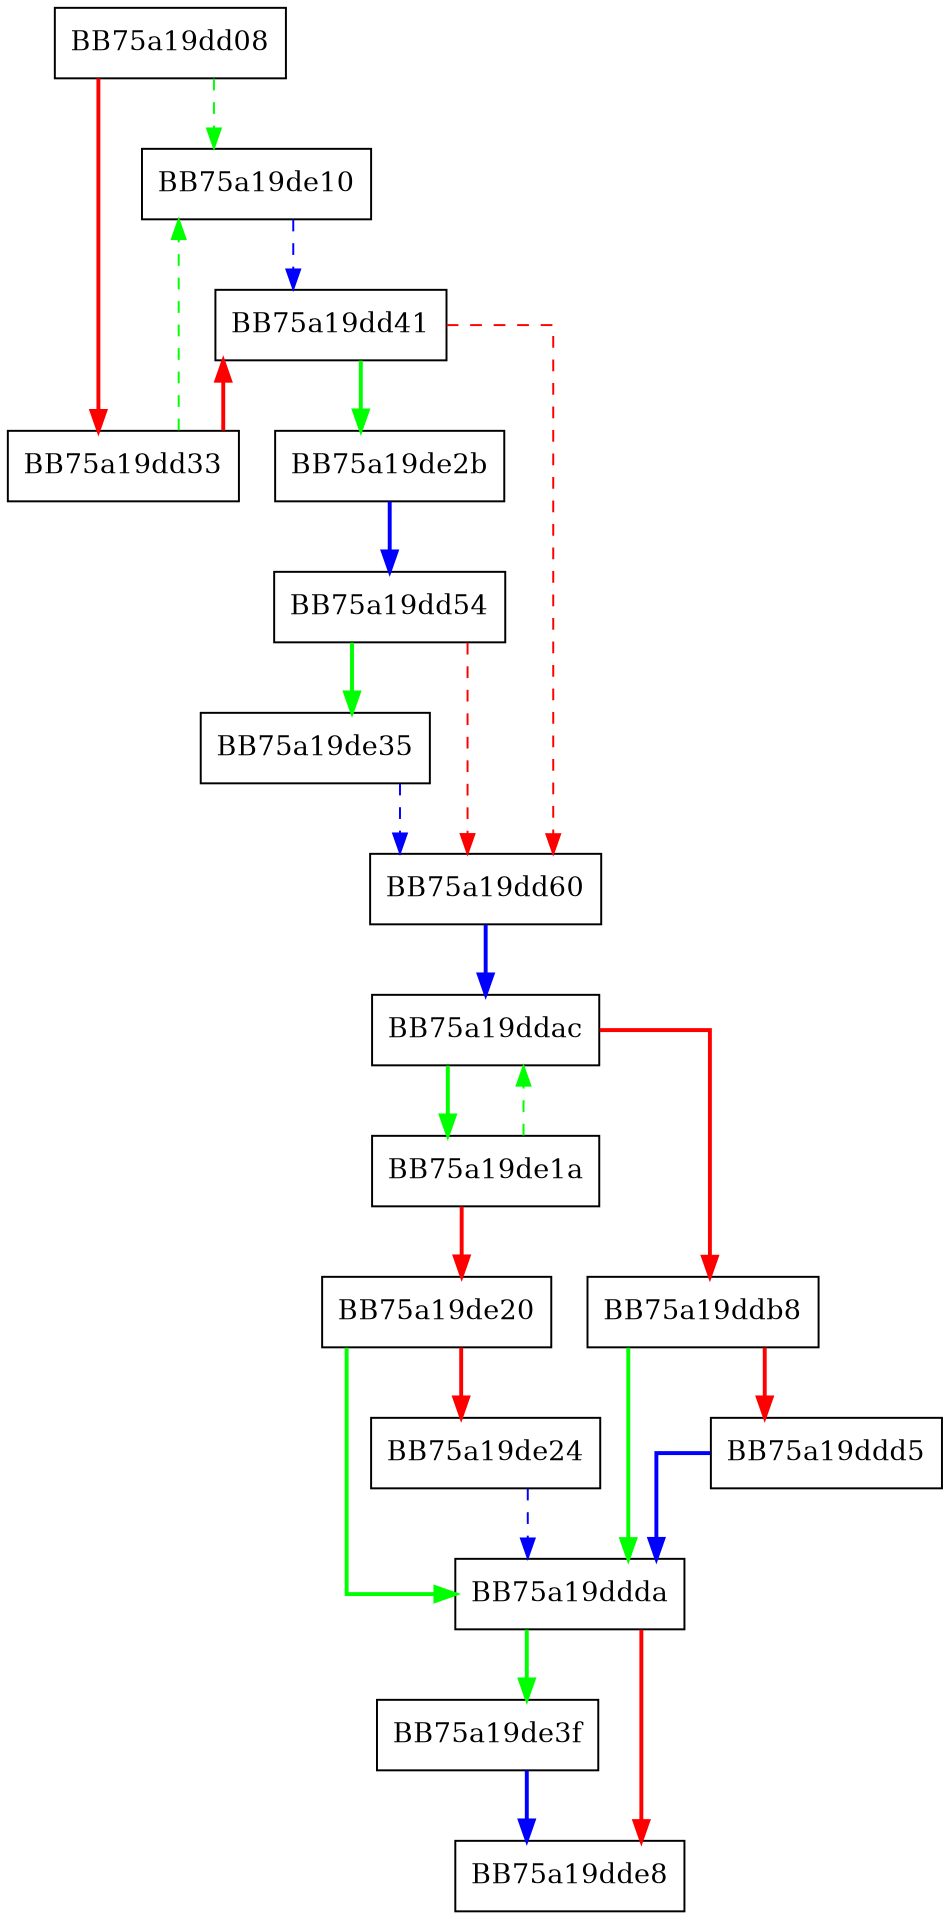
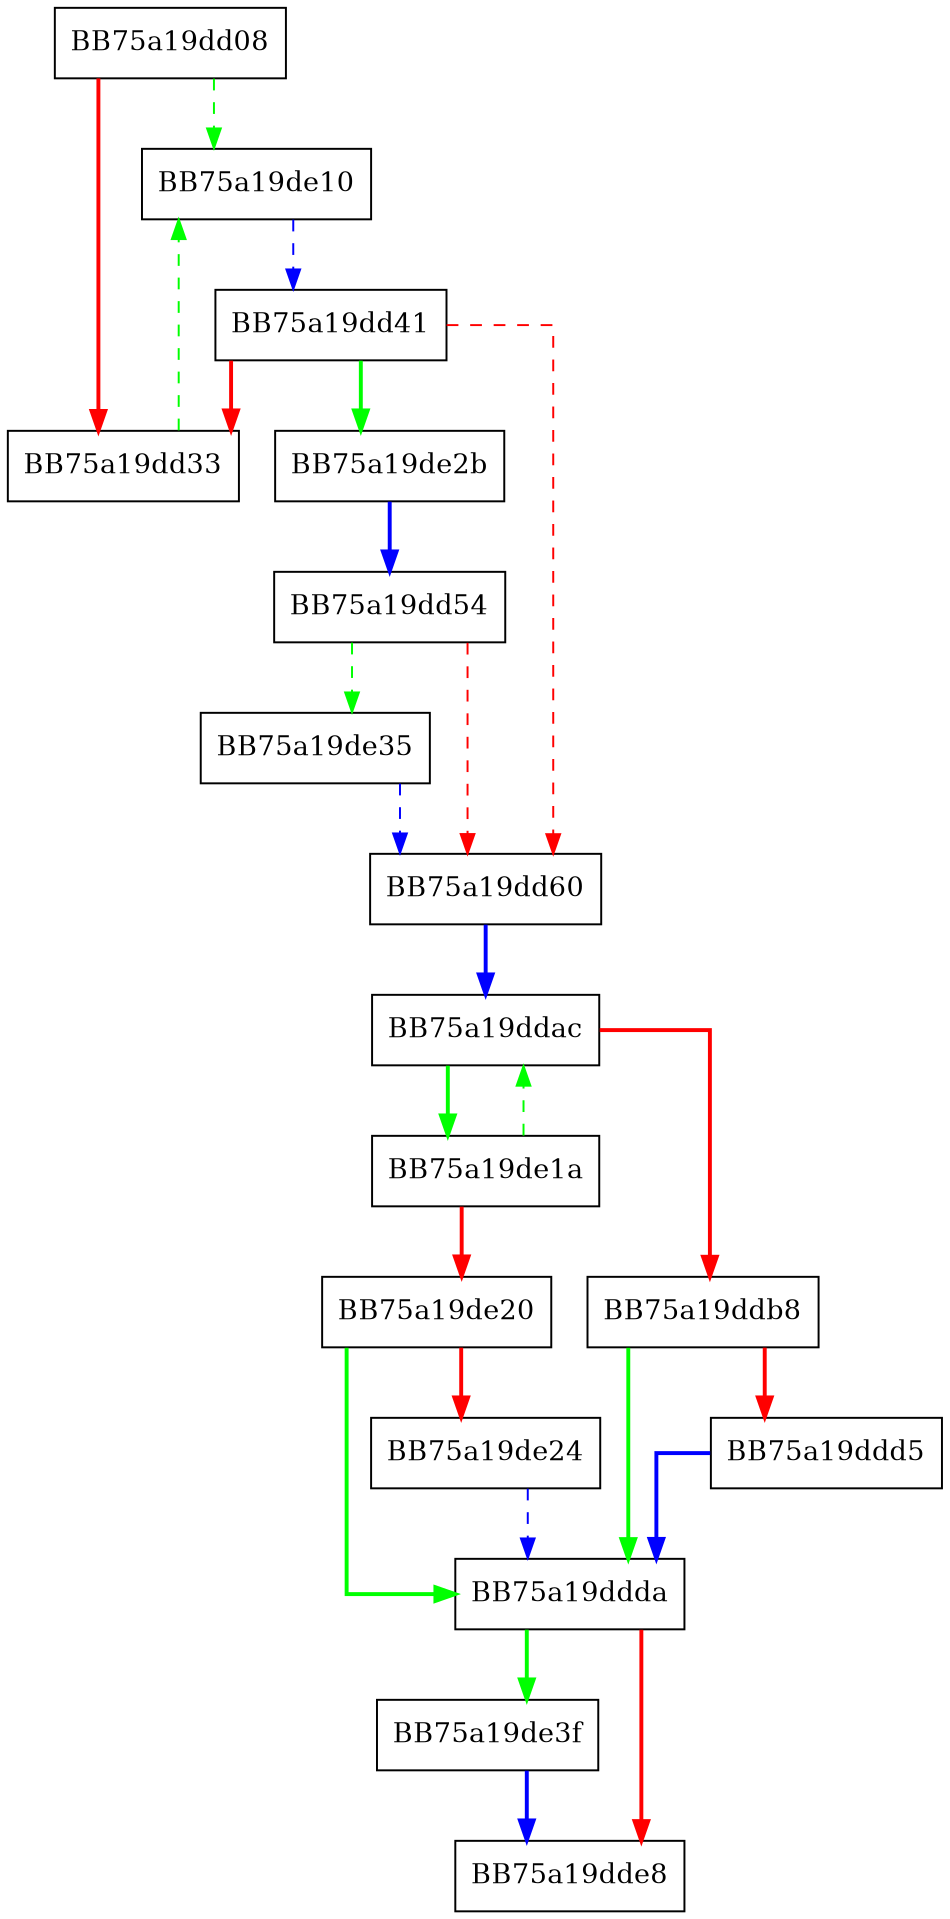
  digraph {
    splines=ortho
    node [shape=box]
    edge [color=green style=bold]
    BB75a19dd08
    BB75a19de10
    BB75a19dd33
    BB75a19dd41
    BB75a19de2b
    BB75a19dd60
    BB75a19dd54
    BB75a19de35
    BB75a19ddac
    BB75a19de1a
    BB75a19ddb8
    BB75a19de20
    BB75a19ddda
    BB75a19ddd5
    BB75a19de24
    BB75a19de3f
    BB75a19dde8
    BB75a19dd08 -> BB75a19de10 [style=dashed]
    BB75a19dd08 -> BB75a19dd33 [color=red]
    BB75a19de10 -> BB75a19dd41 [color=blue style=dashed]
    BB75a19dd33 -> BB75a19de10 [style=dashed]
-   BB75a19dd33 -> BB75a19dd41 [color=red]
+   BB75a19dd41 -> BB75a19dd33 [color=red]
    BB75a19dd41 -> BB75a19de2b
    BB75a19dd41 -> BB75a19dd60 [color=red style=dashed]
    BB75a19de2b -> BB75a19dd54 [color=blue]
    BB75a19dd60 -> BB75a19ddac [color=blue]
    BB75a19dd54 -> BB75a19dd60 [color=red style=dashed]
-   BB75a19dd54 -> BB75a19de35
+   BB75a19dd54 -> BB75a19de35 [style=dashed]
    BB75a19de35 -> BB75a19dd60 [color=blue style=dashed]
    BB75a19ddac -> BB75a19de1a
    BB75a19ddac -> BB75a19ddb8 [color=red]
    BB75a19de1a -> BB75a19ddac [style=dashed]
    BB75a19de1a -> BB75a19de20 [color=red]
    BB75a19ddb8 -> BB75a19ddda
    BB75a19ddb8 -> BB75a19ddd5 [color=red]
    BB75a19de20 -> BB75a19ddda
    BB75a19de20 -> BB75a19de24 [color=red]
    BB75a19ddda -> BB75a19de3f
    BB75a19ddda -> BB75a19dde8 [color=red]
    BB75a19ddd5 -> BB75a19ddda [color=blue]
    BB75a19de24 -> BB75a19ddda [color=blue style=dashed]
    BB75a19de3f -> BB75a19dde8 [color=blue]
  }
